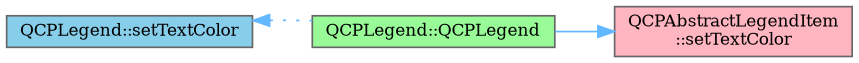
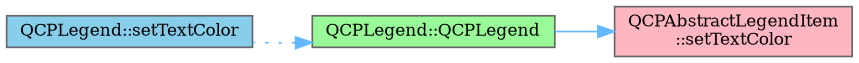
  digraph {
    fontname="DejaVu Serif"
    rankdir=RL
    node [color=grey40 fontname="DejaVu Serif" fontsize=10 shape=box style=filled]
    edge [color=steelblue1 dir=back fontname="DejaVu Serif" fontsize=10 labelfontname=Helvetica labelfontsize=10]
    n1 [color=gray40 fillcolor=lightpink fontcolor=black height=0.2 label="QCPAbstractLegendItem\l::setTextColor" width=0.4]
    n2 [fillcolor=palegreen height=0.2 label="QCPLegend::QCPLegend" width=0.4]
    n3 [fillcolor=skyblue height=0.2 label="QCPLegend::setTextColor" width=0.4]
    n1 -> n2 [style=solid]
-   n3 -> n2 [style=dotted]
+   n2 -> n3 [style=dotted]
  }
